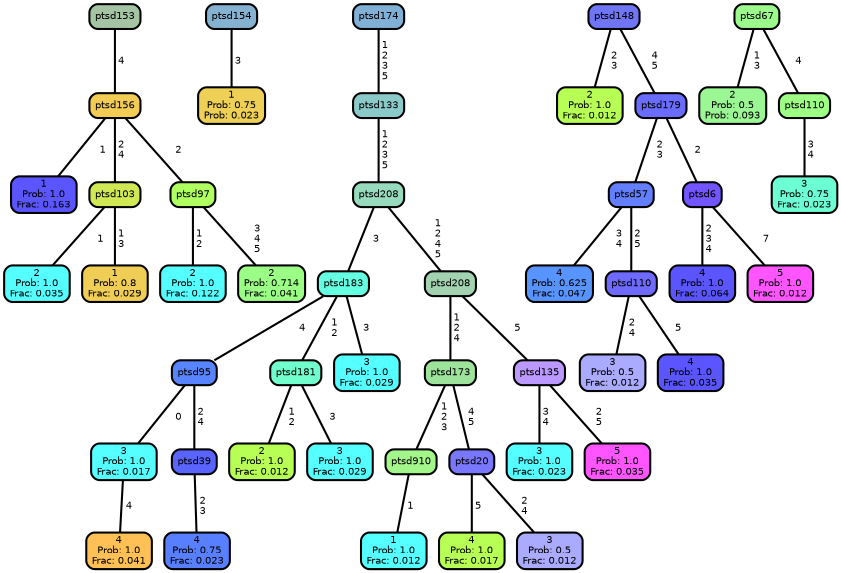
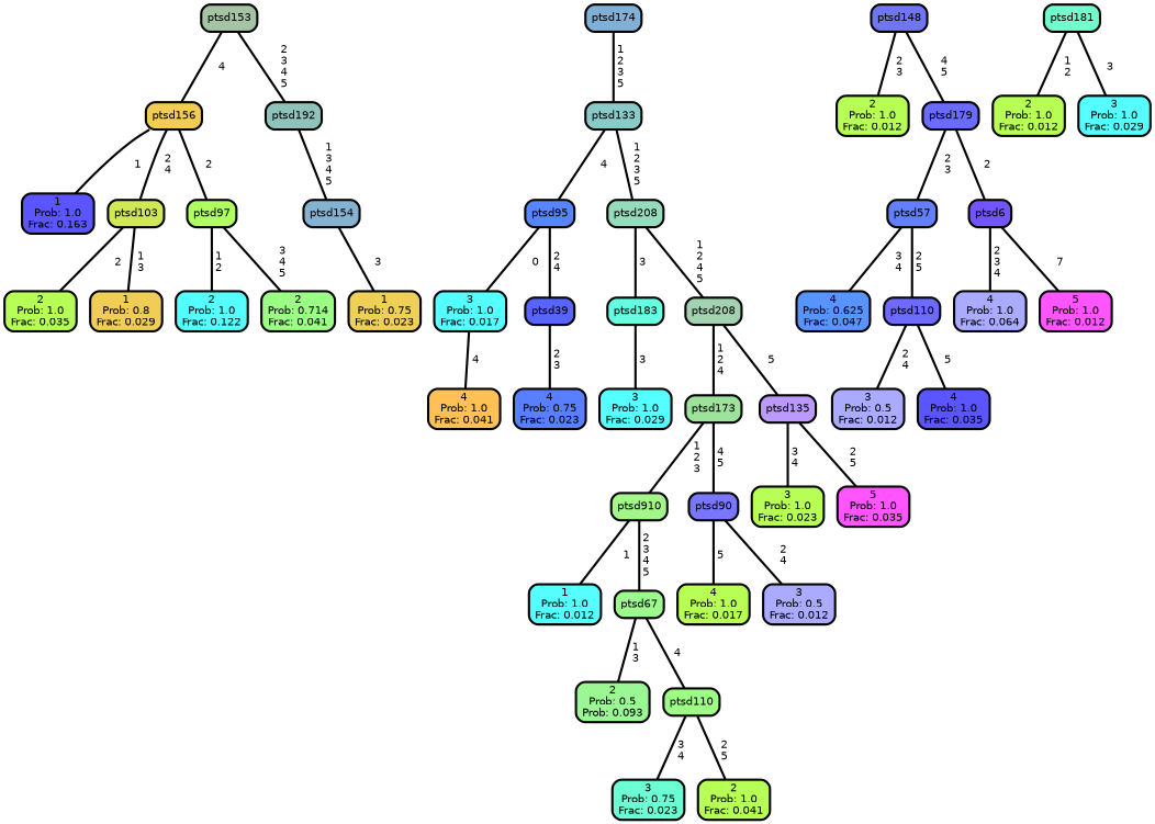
  graph {
    ranksep="0 equally"
    splines=straight
    node [color=black fillcolor="#55ffff" fontcolor=black fontname=helvetica penwidth=3 shape=box style="filled, rounded"]
    edge [color=black fontname=helvetica penwidth=3]
    n1 [fillcolor="#5a55ff" label="1\nProb: 1.0\nFrac: 0.163"]
    n2 [fillcolor="#f2cc55" label=ptsd156]
    n3 [fillcolor="#d1e855" label=ptsd103]
    n4 [fillcolor="#b0ff61" label=ptsd97]
-   n5 [label="2\nProb: 1.0\nFrac: 0.035"]
+   n5 [fillcolor="#b8ff55" label="2\nProb: 1.0\nFrac: 0.035"]
    n6 [fillcolor="#f0cd55" label="1\nProb: 0.8\nFrac: 0.029"]
    n7 [fillcolor="#a5c4a3" label=ptsd153]
+   n8 [fillcolor="#8fc2b9" label=ptsd192]
    n9 [fillcolor="#85b2d1" label=ptsd154]
    n10 [label="2\nProb: 1.0\nFrac: 0.122"]
    n11 [fillcolor="#9bff85" label="2\nProb: 0.714\nFrac: 0.041"]
-   n12 [fillcolor="#edd055" label="1\nProb: 0.75\nProb: 0.023"]
+   n12 [fillcolor="#edd055" label="1\nProb: 0.75\nFrac: 0.023"]
    n13 [fillcolor="#81b0d6" label=ptsd174]
    n14 [fillcolor="#8acac9" label=ptsd133]
    n15 [fillcolor="#b8ff55" label="2\nProb: 1.0\nFrac: 0.012"]
    n16 [fillcolor="#6f75f4" label=ptsd148]
    n17 [fillcolor="#6a6cff" label=ptsd179]
    n18 [fillcolor="#637fff" label=ptsd57]
    n19 [fillcolor="#7355ff" label=ptsd6]
    n20 [fillcolor="#5894ff" label="4\nProb: 0.625\nFrac: 0.047"]
    n21 [fillcolor="#6e6aff" label=ptsd110]
    n22 [fillcolor="#aaaaff" label="3\nProb: 0.5\nFrac: 0.012"]
    n23 [fillcolor="#5a55ff" label="4\nProb: 1.0\nFrac: 0.035"]
-   n24 [fillcolor="#5a55ff" label="4\nProb: 1.0\nFrac: 0.064"]
+   n24 [fillcolor="#aaaaff" label="4\nProb: 1.0\nFrac: 0.064"]
    n25 [fillcolor="#ff55ff" label="5\nProb: 1.0\nFrac: 0.012"]
    n26 [fillcolor="#5885ff" label=ptsd95]
    n27 [fillcolor="#96dcbc" label=ptsd208]
    n28 [label="3\nProb: 1.0\nFrac: 0.017"]
    n29 [fillcolor="#ffc155" label="4\nProb: 1.0\nFrac: 0.041"]
    n30 [fillcolor="#5964ff" label=ptsd39]
    n31 [fillcolor="#587fff" label="4\nProb: 0.75\nFrac: 0.023"]
    n32 [fillcolor="#65ffe2" label=ptsd183]
    n33 [fillcolor="#a3d2b1" label=ptsd208]
    n34 [fillcolor="#b8ff55" label="2\nProb: 1.0\nFrac: 0.012"]
    n35 [fillcolor="#71ffce" label=ptsd181]
    n36 [label="3\nProb: 1.0\nFrac: 0.029"]
    n37 [label="3\nProb: 1.0\nFrac: 0.029"]
    n38 [fillcolor="#9de39b" label=ptsd173]
    n39 [fillcolor="#bb99ff" label=ptsd135]
    n40 [label="1\nProb: 1.0\nFrac: 0.012"]
    n41 [fillcolor="#a3f689" label=ptsd910]
    n42 [fillcolor="#9cfa8d" label=ptsd67]
    n43 [fillcolor="#9bf794" label="2\nProb: 0.5\nProb: 0.093"]
    n44 [fillcolor="#9dff83" label=ptsd110]
    n45 [fillcolor="#6dffd4" label="3\nProb: 0.75\nFrac: 0.023"]
-   n47 [fillcolor="#7a77ff" label=ptsd20]
+   n46 [fillcolor="#b8ff55" label="2\nProb: 1.0\nFrac: 0.041"]
+   n47 [fillcolor="#7a77ff" label=ptsd90]
    n48 [fillcolor="#b8ff55" label="4\nProb: 1.0\nFrac: 0.017"]
    n49 [fillcolor="#aaaaff" label="3\nProb: 0.5\nFrac: 0.012"]
-   n50 [label="3\nProb: 1.0\nFrac: 0.023"]
+   n50 [fillcolor="#b8ff55" label="3\nProb: 1.0\nFrac: 0.023"]
    n51 [fillcolor="#ff55ff" label="5\nProb: 1.0\nFrac: 0.035"]
    subgraph sub_1 {
      rank=same
    }
    n2 -- n1 [label=" 1"]
    n2 -- n3 [label=" 2\n 4"]
    n2 -- n4 [label=" 2"]
-   n3 -- n5 [label=" 1"]
+   n3 -- n5 [label=" 2"]
    n3 -- n6 [label=" 1\n 3"]
    n4 -- n10 [label=" 1\n 2"]
    n4 -- n11 [label=" 3\n 4\n 5"]
    n7 -- n2 [label=" 4"]
+   n7 -- n8 [label=" 2\n 3\n 4\n 5"]
+   n8 -- n9 [label=" 1\n 3\n 4\n 5"]
    n9 -- n12 [label=" 3"]
    n13 -- n14 [label=" 1\n 2\n 3\n 5"]
-   n32 -- n26 [label=" 4"]
+   n14 -- n26 [label=" 4"]
    n14 -- n27 [label=" 1\n 2\n 3\n 5"]
    n16 -- n15 [label=" 2\n 3"]
    n16 -- n17 [label=" 4\n 5"]
    n17 -- n18 [label=" 2\n 3"]
    n17 -- n19 [label=" 2"]
    n18 -- n20 [label=" 3\n 4"]
    n18 -- n21 [label=" 2\n 5"]
    n19 -- n24 [label=" 2\n 3\n 4"]
    n19 -- n25 [label=" 7"]
    n21 -- n22 [label=" 2\n 4"]
    n21 -- n23 [label=" 5"]
    n26 -- n28 [label=" 0"]
    n26 -- n30 [label=" 2\n 4"]
    n27 -- n32 [label=" 3"]
    n27 -- n33 [label=" 1\n 2\n 4\n 5"]
    n28 -- n29 [label=" 4"]
    n30 -- n31 [label=" 2\n 3"]
-   n32 -- n35 [label=" 1\n 2"]
    n32 -- n37 [label=" 3"]
    n33 -- n38 [label=" 1\n 2\n 4"]
    n33 -- n39 [label=" 5"]
    n35 -- n34 [label=" 1\n 2"]
    n35 -- n36 [label=" 3"]
    n38 -- n41 [label=" 1\n 2\n 3"]
    n38 -- n47 [label=" 4\n 5"]
    n39 -- n50 [label=" 3\n 4"]
    n39 -- n51 [label=" 2\n 5"]
    n41 -- n40 [label=" 1"]
+   n41 -- n42 [label=" 2\n 3\n 4\n 5"]
    n42 -- n43 [label=" 1\n 3"]
    n42 -- n44 [label=" 4"]
    n44 -- n45 [label=" 3\n 4"]
+   n44 -- n46 [label=" 2\n 5"]
    n47 -- n48 [label=" 5"]
    n47 -- n49 [label=" 2\n 4"]
  }
